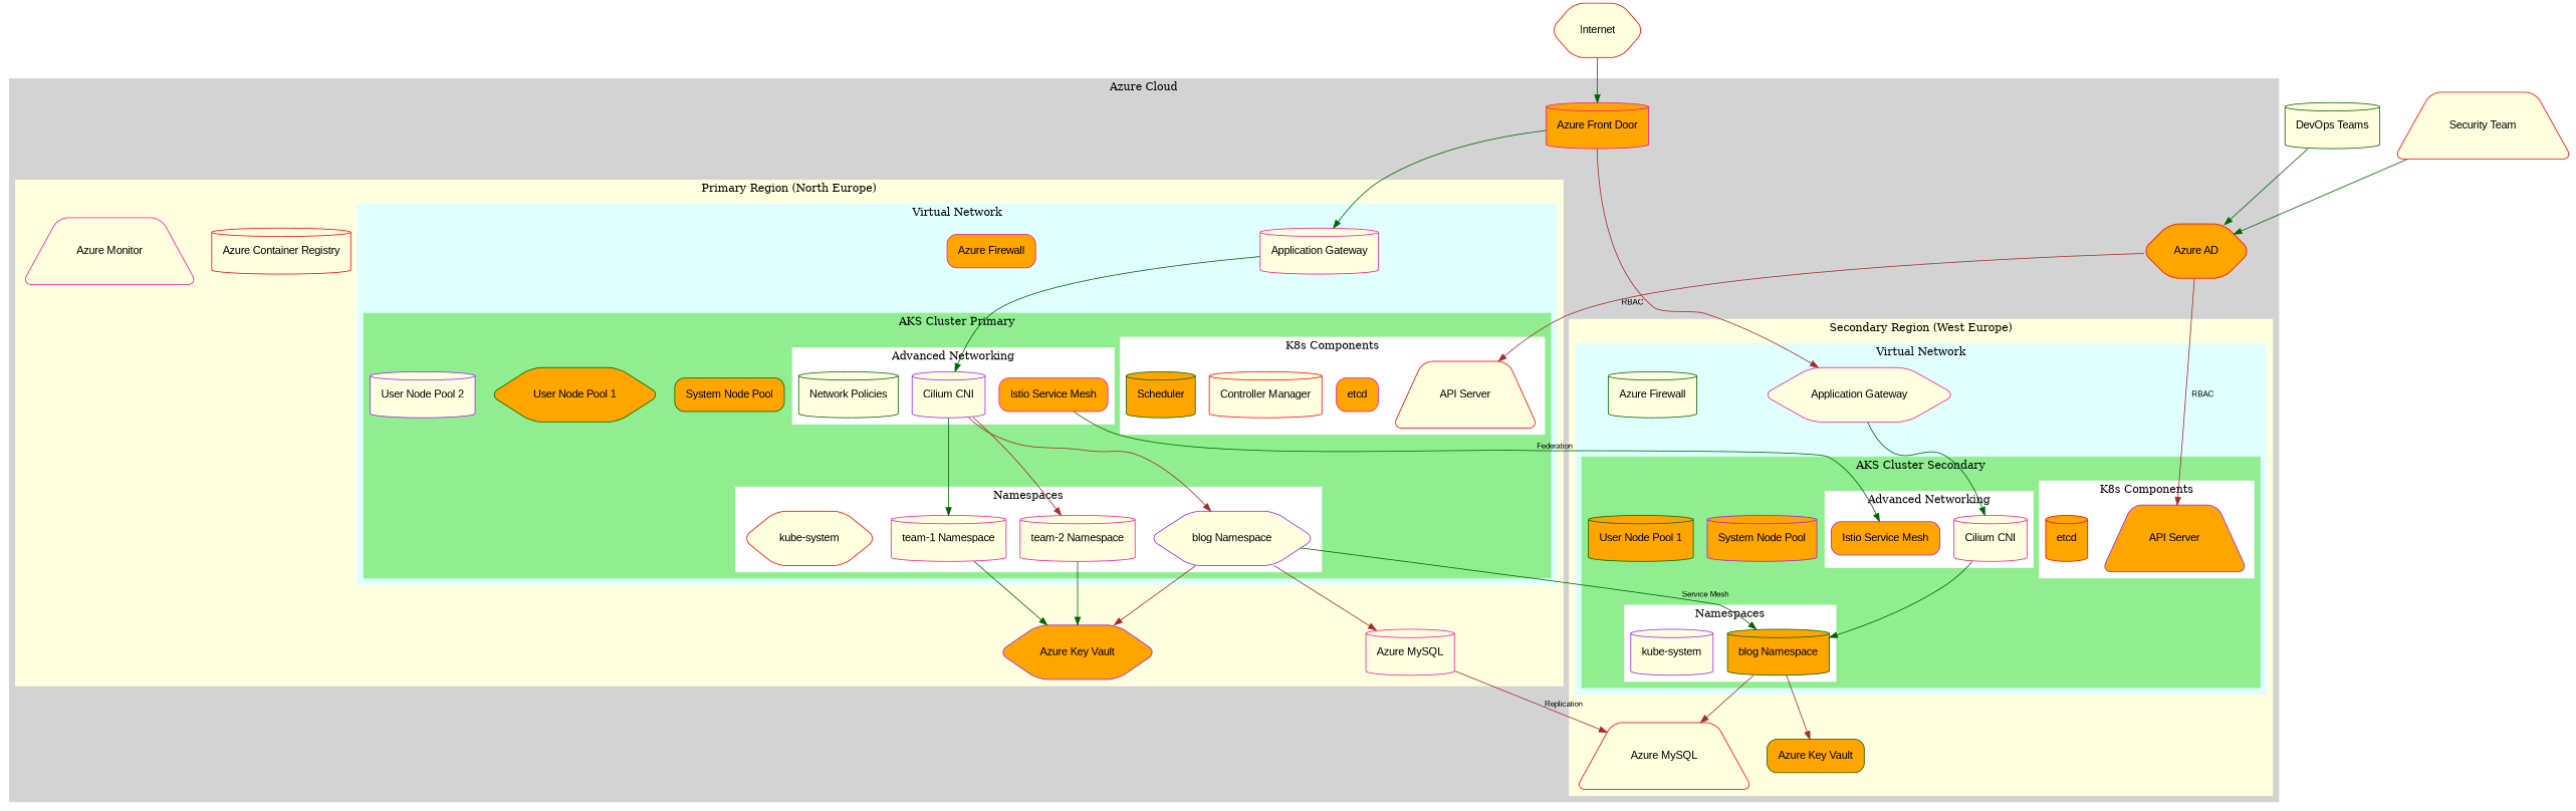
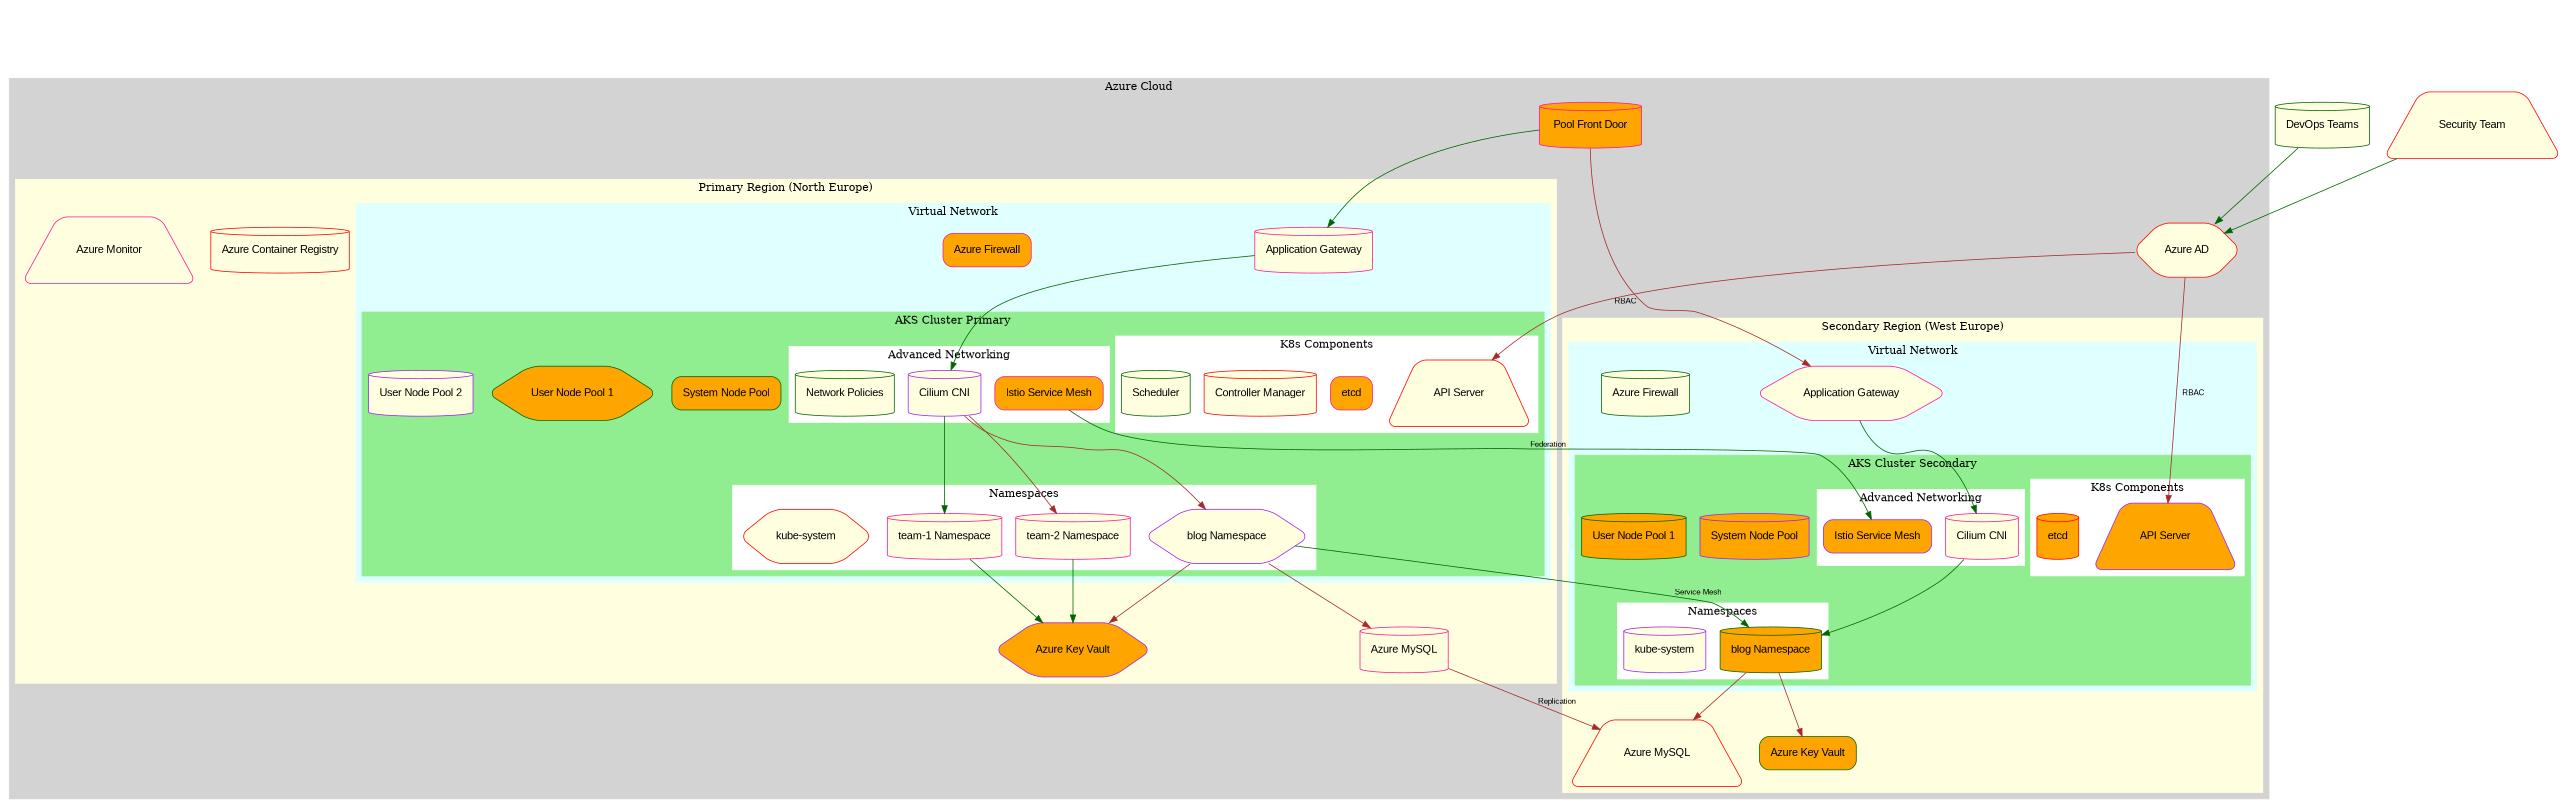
  digraph {
    compound=true
    rankdir=TB
    node [color=deeppink fillcolor=lightyellow fontname=Arial margin=0.2 shape=cylinder style="rounded,filled"]
    edge [color=darkgreen fontname=Arial fontsize=10]
    n1 [color=red label="API Server" shape=trapezium]
    n2 [fillcolor=orange label=etcd shape=box]
    n3 [color=red label="Controller Manager"]
-   n4 [color=darkgreen fillcolor=orange label=Scheduler]
+   n4 [color=darkgreen label=Scheduler]
    n5 [label="team-1 Namespace"]
    n6 [label="team-2 Namespace"]
    n7 [color=purple label="blog Namespace" shape=hexagon]
    n8 [color=red label="kube-system" shape=hexagon]
    n9 [color=purple label="Cilium CNI"]
    n10 [fillcolor=orange label="Istio Service Mesh" shape=box]
    n11 [color=darkgreen label="Network Policies"]
    n12 [color=darkgreen fillcolor=orange label="System Node Pool" shape=box]
    n13 [color=darkgreen fillcolor=orange label="User Node Pool 1" shape=hexagon]
    n14 [color=purple label="User Node Pool 2"]
    n15 [label="Application Gateway"]
    n16 [fillcolor=orange label="Azure Firewall" shape=box]
    n17 [color=purple fillcolor=orange label="Azure Key Vault" shape=hexagon]
    n18 [color=red label="Azure Container Registry"]
    n19 [label="Azure Monitor" shape=trapezium]
    n20 [label="Azure MySQL"]
    n21 [color=purple fillcolor=orange label="API Server" shape=trapezium]
    n22 [color=red fillcolor=orange label=etcd]
    n23 [color=darkgreen fillcolor=orange label="blog Namespace"]
    n24 [color=purple label="kube-system"]
    n25 [label="Cilium CNI"]
    n26 [color=purple fillcolor=orange label="Istio Service Mesh" shape=box]
    n27 [color=purple fillcolor=orange label="System Node Pool"]
    n28 [color=darkgreen fillcolor=orange label="User Node Pool 1"]
    n29 [label="Application Gateway" shape=hexagon]
    n30 [color=darkgreen label="Azure Firewall"]
    n31 [color=darkgreen fillcolor=orange label="Azure Key Vault" shape=box]
    n32 [color=red label="Azure MySQL" shape=trapezium]
-   n33 [fillcolor=orange label="Azure Front Door"]
-   n34 [color=red fillcolor=orange label="Azure AD" shape=hexagon]
-   n35 [color=red label=Internet shape=hexagon]
+   n33 [fillcolor=orange label="Pool Front Door"]
+   n34 [color=red label="Azure AD" shape=hexagon]
    n36 [color=darkgreen label="DevOps Teams"]
    n37 [color=red label="Security Team" shape=trapezium]
    subgraph cluster_1 {
      color=lightgrey
      label="Azure Cloud"
      style=filled
      n33
      n34
      subgraph cluster_2 {
        color=lightyellow
        label="Primary Region (North Europe)"
        style=filled
        n17
        n18
        n19
        n20
        subgraph cluster_3 {
          color=lightcyan
          label="Virtual Network"
          style=filled
          n15
          n16
          subgraph cluster_4 {
            color=lightgreen
            label="AKS Cluster Primary"
            style=filled
            n12
            n13
            n14
            subgraph cluster_5 {
              color=white
              label="K8s Components"
              style=filled
              n1
              n2
              n3
              n4
            }
            subgraph cluster_6 {
              color=white
              label=Namespaces
              style=filled
              n5
              n6
              n7
              n8
            }
            subgraph cluster_7 {
              color=white
              label="Advanced Networking"
              style=filled
              n9
              n10
              n11
            }
          }
        }
      }
      subgraph cluster_8 {
        color=lightyellow
        label="Secondary Region (West Europe)"
        style=filled
        n31
        n32
        subgraph cluster_9 {
          color=lightcyan
          label="Virtual Network"
          style=filled
          n29
          n30
          subgraph cluster_10 {
            color=lightgreen
            label="AKS Cluster Secondary"
            style=filled
            n27
            n28
            subgraph cluster_11 {
              color=white
              label="K8s Components"
              style=filled
              n21
              n22
            }
            subgraph cluster_12 {
              color=white
              label=Namespaces
              style=filled
              n23
              n24
            }
            subgraph cluster_13 {
              color=white
              label="Advanced Networking"
              style=filled
              n25
              n26
            }
          }
        }
      }
    }
    n5 -> n17
    n6 -> n17
    n7 -> n17 [color=brown]
    n7 -> n20 [color=brown]
    n7 -> n23 [label="Service Mesh"]
    n9 -> n5
    n9 -> n6 [color=brown]
    n9 -> n7 [color=brown]
    n10 -> n26 [label=Federation]
    n15 -> n9
    n20 -> n32 [color=brown label=Replication]
    n23 -> n31 [color=brown]
    n23 -> n32 [color=brown]
    n25 -> n23
    n29 -> n25
    n33 -> n15
    n33 -> n29 [color=brown]
    n34 -> n1 [color=brown label=RBAC]
    n34 -> n21 [color=brown label=RBAC]
-   n35 -> n33
    n36 -> n34
    n37 -> n34
  }
